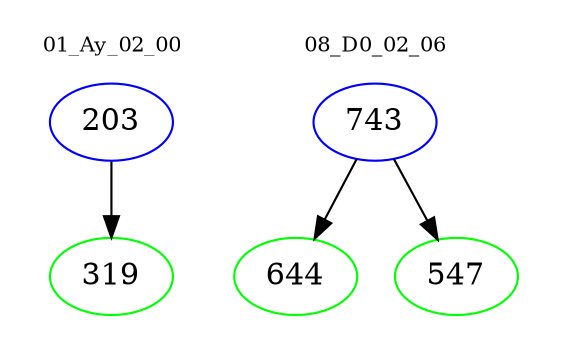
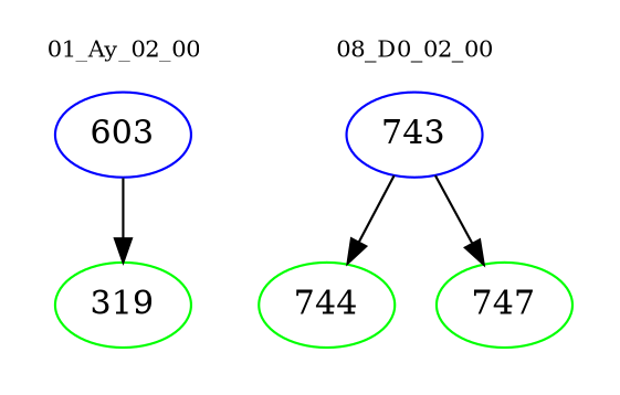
  digraph {
    node [color=green]
    edge [color=black]
-   n1 [color=blue label=203]
+   n1 [color=blue label=603]
    n2 [label=319]
    n3 [color=blue label=743]
-   n4 [label=644]
-   n5 [label=547]
+   n4 [label=744]
+   n5 [label=747]
    subgraph cluster_1 {
      color=white
      fontsize=10
      label="01_Ay_02_00"
      n1
      n2
    }
    subgraph cluster_2 {
      color=white
      fontsize=10
-     label="08_D0_02_06"
+     label="08_D0_02_00"
      n3
      n4
      n5
    }
    n1 -> n2
    n3 -> n4
    n3 -> n5
  }
